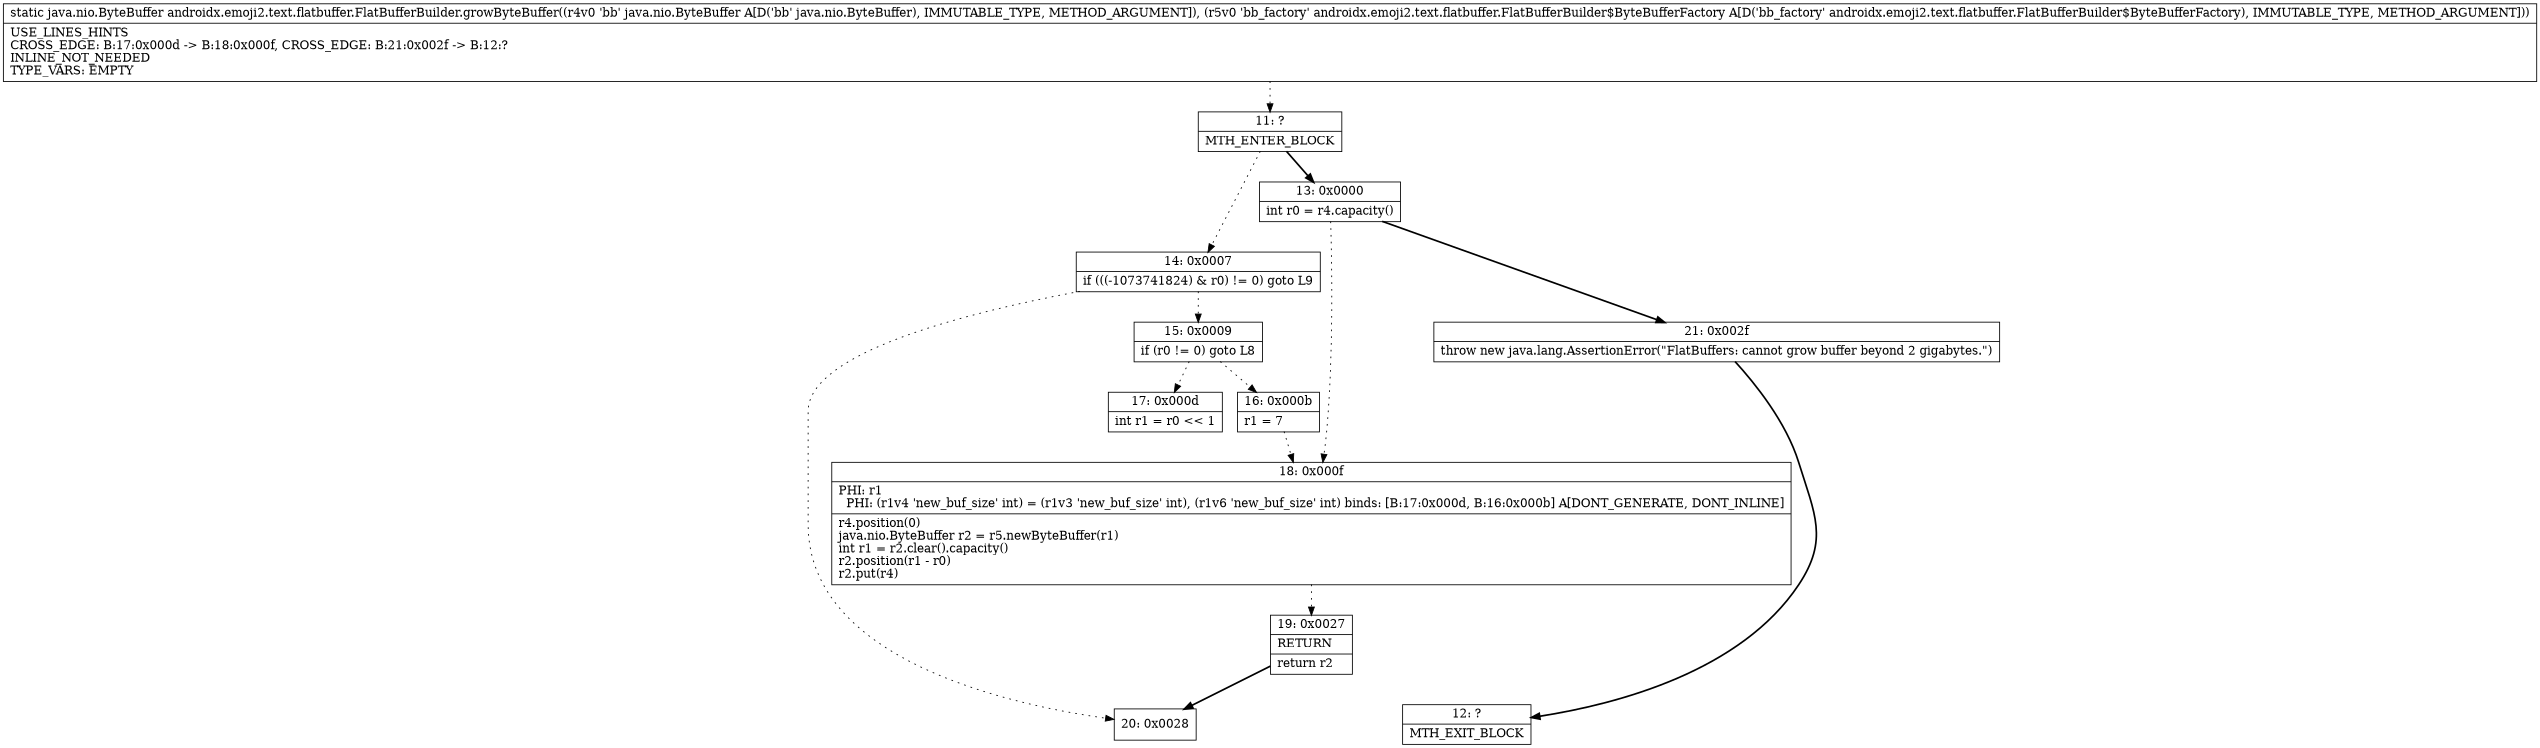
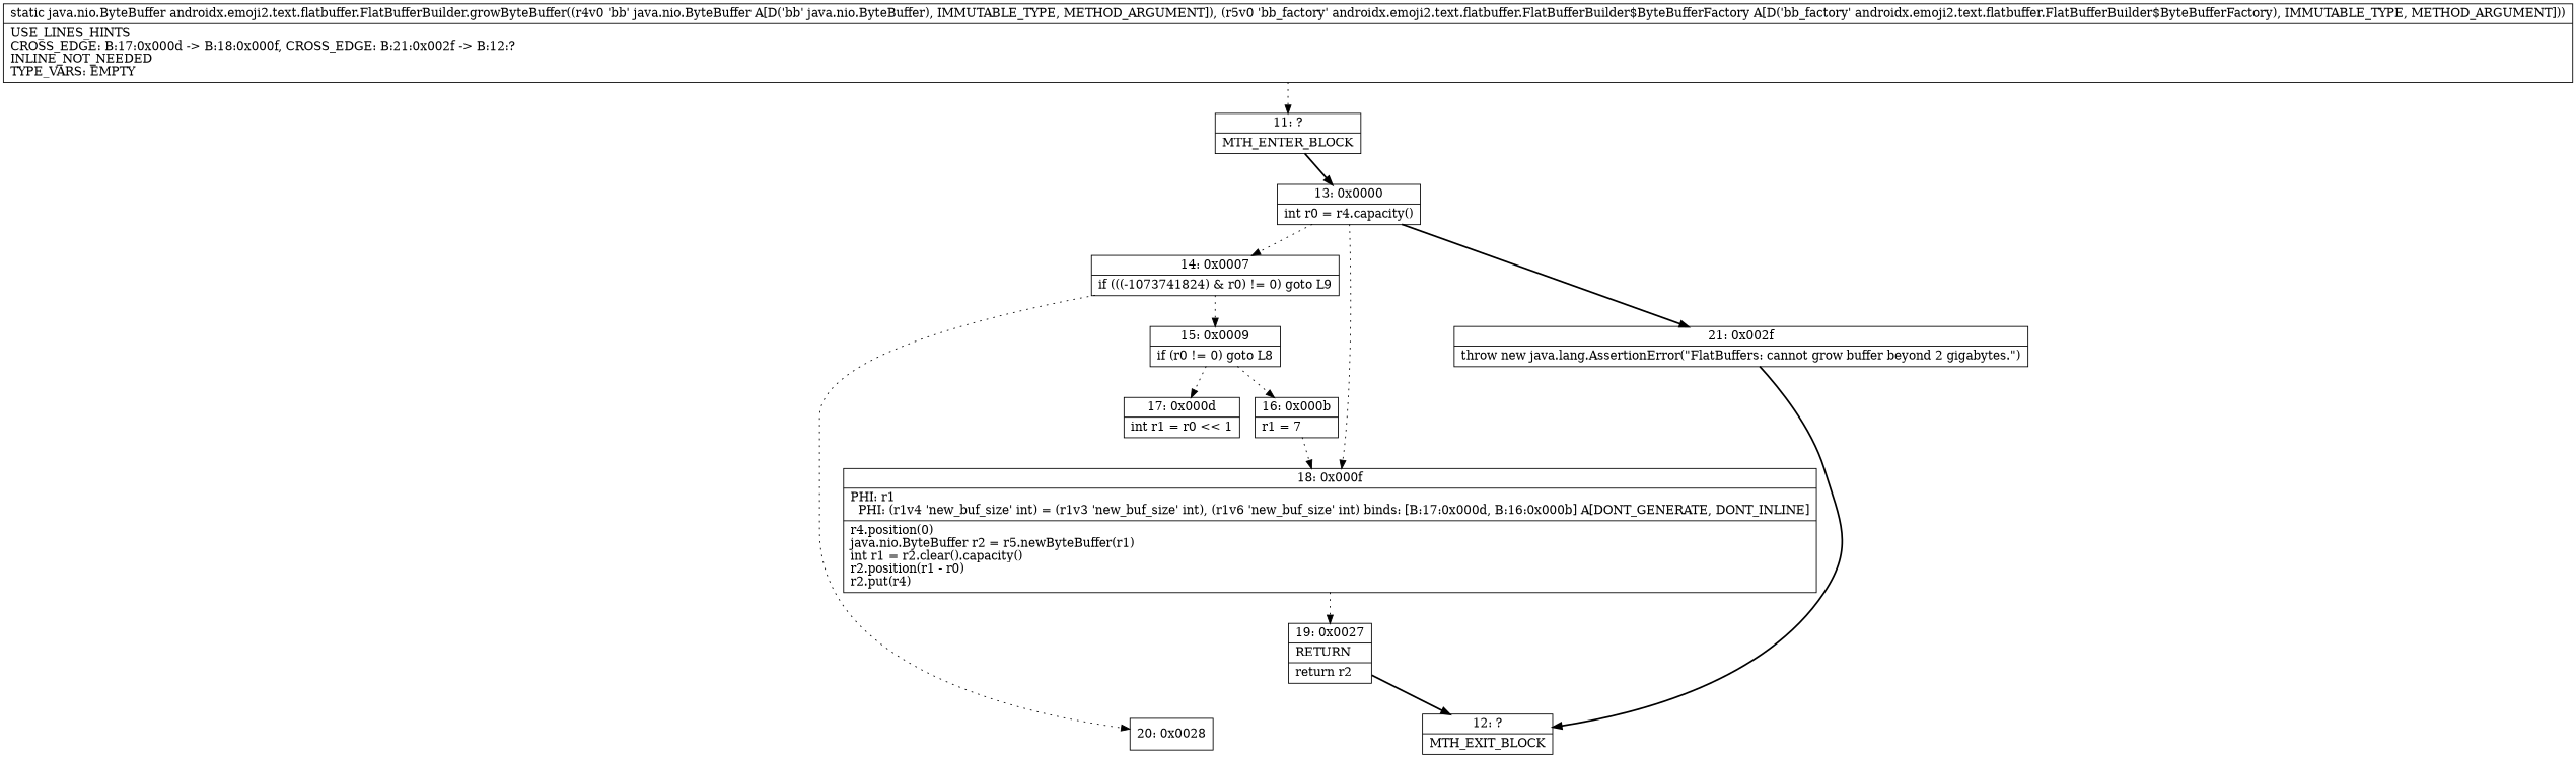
  digraph {
    node [shape=record]
    edge [style=dotted]
    n1 [label="{11\:\ ?|MTH_ENTER_BLOCK\l}"]
    n2 [label="{13\:\ 0x0000|int r0 = r4.capacity()\l}"]
    n3 [label="{14\:\ 0x0007|if (((\-1073741824) & r0) != 0) goto L9\l}"]
    n4 [label="{18\:\ 0x000f|PHI: r1 \l  PHI: (r1v4 'new_buf_size' int) = (r1v3 'new_buf_size' int), (r1v6 'new_buf_size' int) binds: [B:17:0x000d, B:16:0x000b] A[DONT_GENERATE, DONT_INLINE]\l|r4.position(0)\ljava.nio.ByteBuffer r2 = r5.newByteBuffer(r1)\lint r1 = r2.clear().capacity()\lr2.position(r1 \- r0)\lr2.put(r4)\l}"]
    n5 [label="{21\:\ 0x002f|throw new java.lang.AssertionError(\"FlatBuffers: cannot grow buffer beyond 2 gigabytes.\")\l}"]
    n6 [label="{15\:\ 0x0009|if (r0 != 0) goto L8\l}"]
    n7 [label="{20\:\ 0x0028}"]
    n8 [label="{16\:\ 0x000b|r1 = 7\l}"]
    n9 [label="{17\:\ 0x000d|int r1 = r0 \<\< 1\l}"]
    n10 [label="{19\:\ 0x0027|RETURN\l|return r2\l}"]
    n11 [label="{12\:\ ?|MTH_EXIT_BLOCK\l}"]
    n12 [label="{static java.nio.ByteBuffer androidx.emoji2.text.flatbuffer.FlatBufferBuilder.growByteBuffer((r4v0 'bb' java.nio.ByteBuffer A[D('bb' java.nio.ByteBuffer), IMMUTABLE_TYPE, METHOD_ARGUMENT]), (r5v0 'bb_factory' androidx.emoji2.text.flatbuffer.FlatBufferBuilder$ByteBufferFactory A[D('bb_factory' androidx.emoji2.text.flatbuffer.FlatBufferBuilder$ByteBufferFactory), IMMUTABLE_TYPE, METHOD_ARGUMENT]))  | USE_LINES_HINTS\lCROSS_EDGE: B:17:0x000d \-\> B:18:0x000f, CROSS_EDGE: B:21:0x002f \-\> B:12:?\lINLINE_NOT_NEEDED\lTYPE_VARS: EMPTY\l}"]
    n1 -> n2 [style=bold]
-   n1 -> n3
+   n2 -> n3
    n2 -> n4
    n2 -> n5 [style=bold]
    n3 -> n6
    n3 -> n7
    n4 -> n10
    n5 -> n11 [style=bold]
    n6 -> n8
    n6 -> n9
    n8 -> n4
-   n10 -> n7 [style=bold]
+   n10 -> n11 [style=bold]
    n12 -> n1
  }
